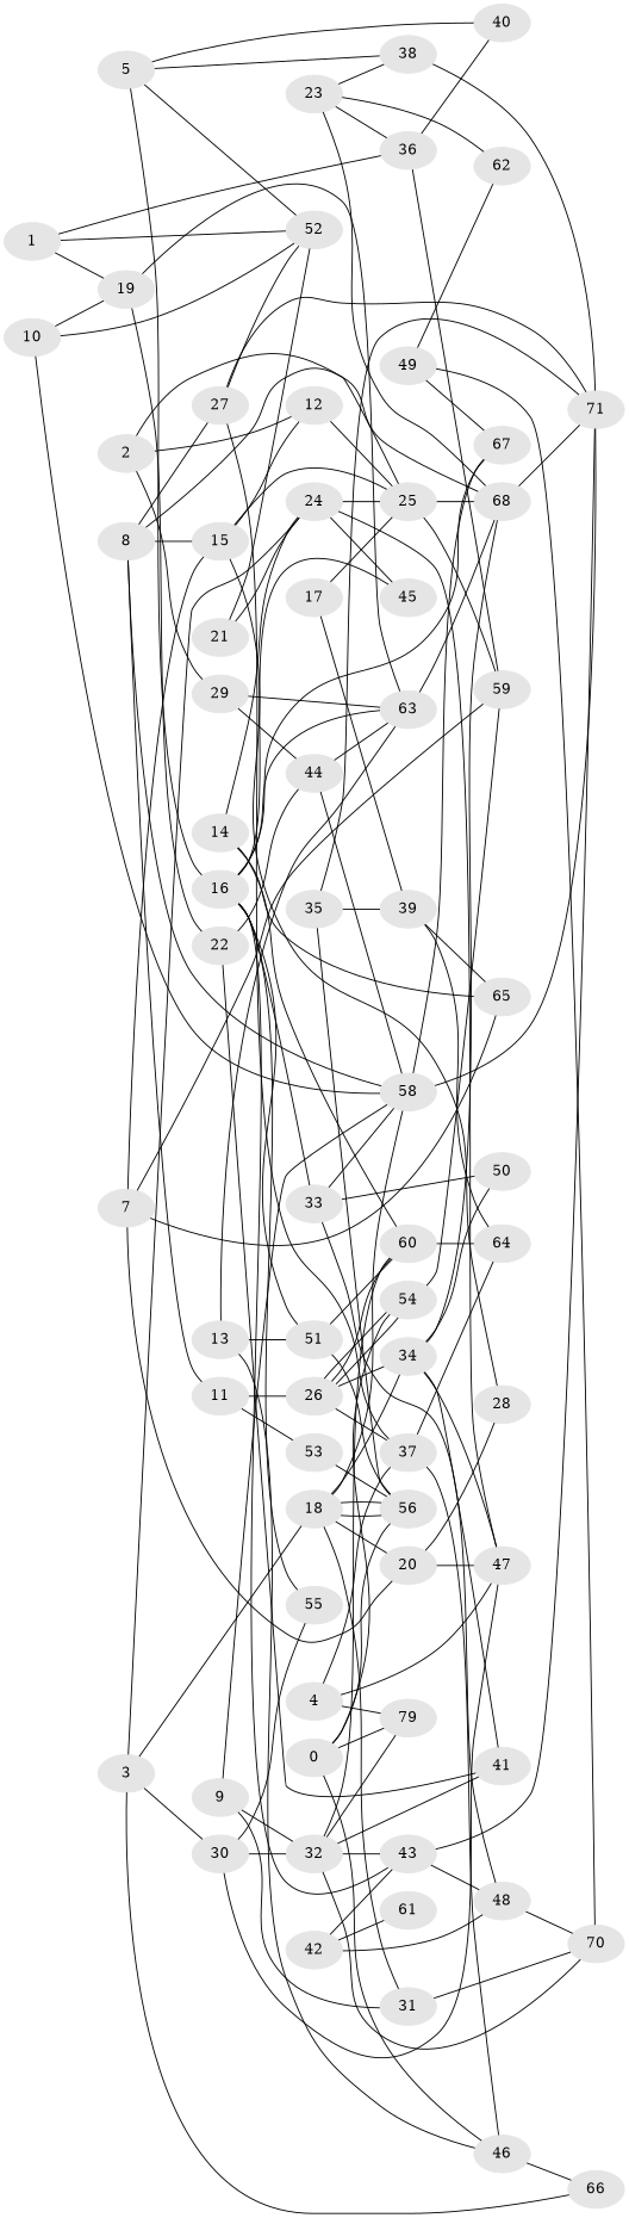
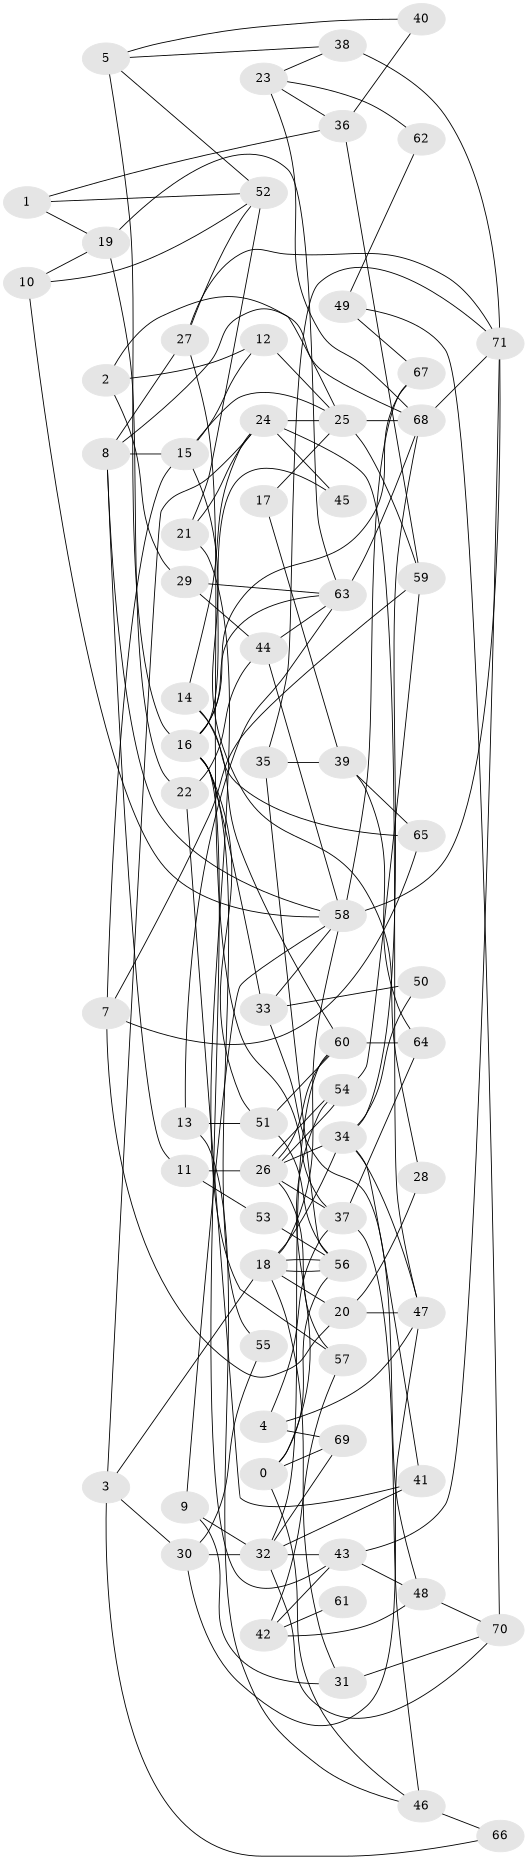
  graph {
    rankdir=LR
    node [color=gray90 style=filled]
    1
    19
    36
    52
    63
    22
    40
    59
    2
    12
    25
    29
    68
    44
    3
    18
    24
    30
    66
    56
    20
    58
    31
    34
    47
    45
    32
    55
    4
    37
-   69 [label=79]
+   69
    46
    64
    5
    16
    38
    51
    33
    43
    67
    71
    n42 [label=0]
    54
    7
    15
    65
    28
    8
    11
    27
    26
    53
    9
    70
    60
    41
    10
+   57
    13
    14
    48
    50
    17
    39
    21
    23
    62
    35
    42
    61
    49
    1 -- 19
    1 -- 36
    1 -- 52
    19 -- 63
    19 -- 22
    36 -- 40
    36 -- 59
    63 -- 68
    22 -- 44
    22 -- 41
    2 -- 12
    2 -- 25
    2 -- 29
    12 -- 25
    25 -- 59
    25 -- 68
    29 -- 63
    29 -- 44
    68 -- 71
    44 -- 63
    44 -- 58
    3 -- 18
    3 -- 24
    3 -- 30
    3 -- 66
    18 -- 56
    18 -- 56
    18 -- 20
    18 -- 58
    18 -- 31
    18 -- 34
    24 -- 25
    24 -- 47
    24 -- 45
    30 -- 47
    30 -- 32
    30 -- 55
    20 -- 47
    20 -- 28
    58 -- 67
    58 -- 71
    31 -- 70
    34 -- 68
    34 -- 47
    34 -- 41
    34 -- 50
    32 -- 69
    32 -- 43
    32 -- 70
    32 -- 60
    32 -- 41
    4 -- 47
    4 -- 37
    4 -- 69
    37 -- 46
    37 -- 64
    46 -- 66
    5 -- 52
    5 -- 40
    5 -- 16
    5 -- 38
    16 -- 63
    16 -- 45
    16 -- 55
    16 -- 51
    16 -- 33
    16 -- 43
    16 -- 67
    38 -- 71
    51 -- 56
    51 -- 60
    33 -- 58
    33 -- 48
    33 -- 50
    43 -- 71
    43 -- 48
    n42 -- 56
    n42 -- 69
    n42 -- 46
    n42 -- 54
    54 -- 59
    7 -- 59
    7 -- 20
    7 -- 15
    7 -- 65
    15 -- 12
    15 -- 25
    15 -- 28
    8 -- 68
    8 -- 58
    8 -- 15
    8 -- 11
    8 -- 27
    11 -- 26
    11 -- 53
    27 -- 52
    27 -- 37
    27 -- 71
    26 -- 34
    26 -- 37
    26 -- 54
    26 -- 54
    26 -- 60
+   26 -- 57
    53 -- 56
    9 -- 58
    9 -- 31
    9 -- 32
    60 -- 64
    10 -- 19
    10 -- 52
    10 -- 58
    13 -- 63
    13 -- 46
    13 -- 51
    14 -- 24
    14 -- 65
    14 -- 60
    48 -- 70
    17 -- 25
    17 -- 39
    39 -- 64
    39 -- 65
    21 -- 52
    21 -- 24
+   21 -- 57
    23 -- 36
    23 -- 68
    23 -- 38
    23 -- 62
    35 -- 56
    35 -- 71
    35 -- 39
    42 -- 43
+   42 -- 57
    42 -- 48
    42 -- 61
    49 -- 67
    49 -- 70
    49 -- 62
  }
